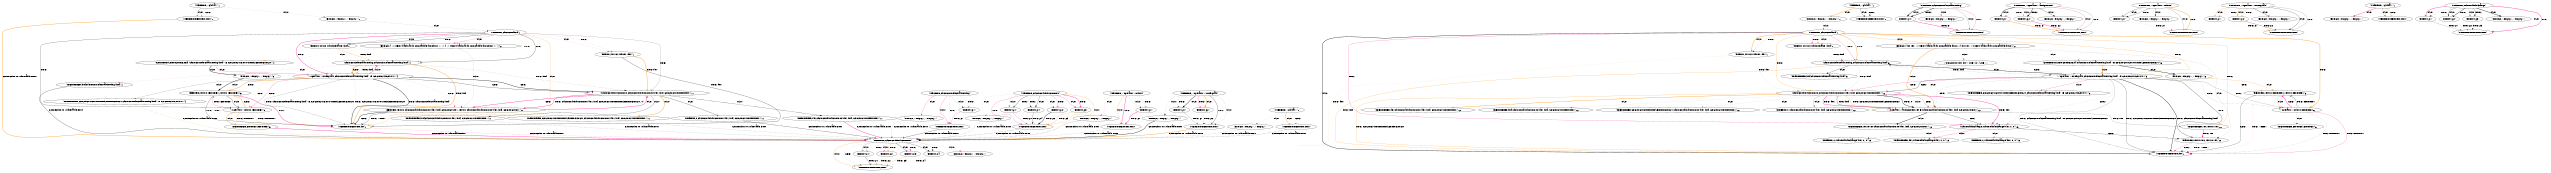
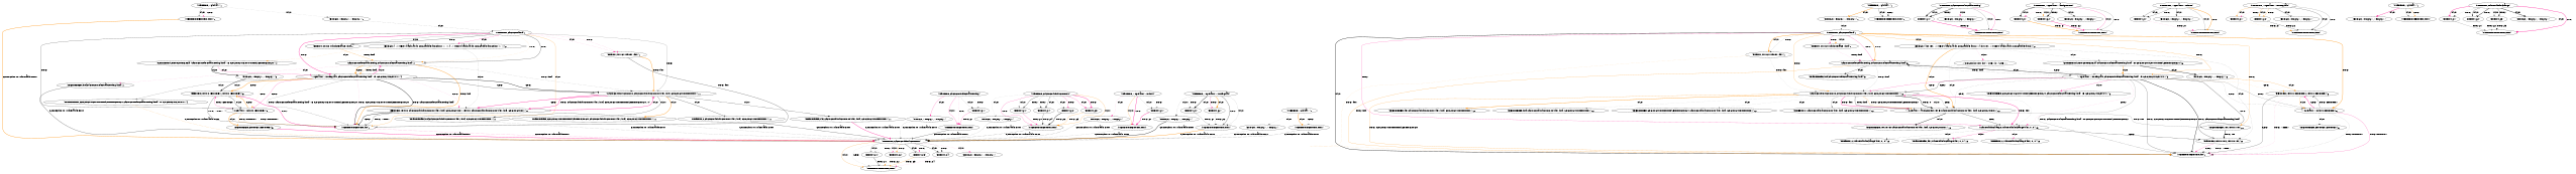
  digraph {
    edge [arrowhead=normal color=black style=solid]
    n1 [label=<(METHOD,cdc_ncm_bind_common)>]
    n2 [label=<(PARAM,p1)>]
    n3 [label=<(PARAM,p2)>]
    n4 [label=<(PARAM,p3)>]
    n5 [label=<(PARAM,p4)>]
    n6 [label=<(BLOCK,&lt;empty&gt;,&lt;empty&gt;)>]
    n7 [label=<(METHOD_RETURN,ANY)>]
    n8 [label=<(METHOD,&lt;global&gt;)<SUB>1</SUB>>]
    n9 [label=<(BLOCK,&lt;empty&gt;,&lt;empty&gt;)<SUB>1</SUB>>]
    n10 [label=<(METHOD_RETURN,ANY)<SUB>1</SUB>>]
    n11 [label=<(METHOD,cdc_ncm_bind)<SUB>1</SUB>>]
    n12 [label=<(PARAM,struct usbnet *dev)<SUB>1</SUB>>]
    n13 [label=<(PARAM,struct usb_interface *intf)<SUB>1</SUB>>]
    n14 [label=<(BLOCK,{ 	int ret;  	/* MBIM backwards compatible func...,{ 	int ret;  	/* MBIM backwards compatible func...)<SUB>2</SUB>>]
    n15 [label=<(&lt;operator&gt;.notEquals,cdc_ncm_select_altsetting(intf) != CDC_NCM_COMM...)<SUB>5</SUB>>]
    n16 [label=<(cdc_ncm_select_altsetting,cdc_ncm_select_altsetting(intf))<SUB>5</SUB>>]
    n17 [label=<(&lt;operator&gt;.minus,-ENODEV)<SUB>6</SUB>>]
    n18 [label=<(cdc_ncm_bind_common,cdc_ncm_bind_common(dev, intf, CDC_NCM_DATA_ALT...)<SUB>12</SUB>>]
    n19 [label=<(usbnet_link_change,usbnet_link_change(dev, 0, 0))<SUB>19</SUB>>]
    n20 [label=<(IDENTIFIER,ret,return ret;)<SUB>20</SUB>>]
    n21 [label=<(METHOD_RETURN,int)<SUB>1</SUB>>]
    n22 [label="<(LOCAL,int ret: int)<SUB>3</SUB>>"]
    n23 [label=<(CONTROL_STRUCTURE,IF,if (cdc_ncm_select_altsetting(intf) != CDC_NCM_COMM_ALTSETTING_NCM))<SUB>5</SUB>>]
    n24 [label=<(&lt;operator&gt;.assignment,ret = cdc_ncm_bind_common(dev, intf, CDC_NCM_DA...)<SUB>12</SUB>>]
    n25 [label=<(RETURN,return ret;,return ret;)<SUB>20</SUB>>]
    n26 [label=<(IDENTIFIER,CDC_NCM_COMM_ALTSETTING_NCM,cdc_ncm_select_altsetting(intf) != CDC_NCM_COMM...)<SUB>5</SUB>>]
    n27 [label=<(RETURN,return -ENODEV;,return -ENODEV;)<SUB>6</SUB>>]
    n28 [label=<(IDENTIFIER,intf,cdc_ncm_select_altsetting(intf))<SUB>5</SUB>>]
    n29 [label=<(IDENTIFIER,ENODEV,-ENODEV)<SUB>6</SUB>>]
    n30 [label=<(IDENTIFIER,dev,cdc_ncm_bind_common(dev, intf, CDC_NCM_DATA_ALT...)<SUB>12</SUB>>]
    n31 [label=<(IDENTIFIER,intf,cdc_ncm_bind_common(dev, intf, CDC_NCM_DATA_ALT...)<SUB>12</SUB>>]
    n32 [label=<(IDENTIFIER,CDC_NCM_DATA_ALTSETTING_NCM,cdc_ncm_bind_common(dev, intf, CDC_NCM_DATA_ALT...)<SUB>12</SUB>>]
    n33 [label=<(LITERAL,0,cdc_ncm_bind_common(dev, intf, CDC_NCM_DATA_ALT...)<SUB>12</SUB>>]
    n34 [label=<(IDENTIFIER,dev,usbnet_link_change(dev, 0, 0))<SUB>19</SUB>>]
    n35 [label=<(LITERAL,0,usbnet_link_change(dev, 0, 0))<SUB>19</SUB>>]
    n36 [label=<(LITERAL,0,usbnet_link_change(dev, 0, 0))<SUB>19</SUB>>]
    n37 [label=<(BLOCK,&lt;empty&gt;,&lt;empty&gt;)<SUB>6</SUB>>]
    n38 [label=<(IDENTIFIER,ret,ret = cdc_ncm_bind_common(dev, intf, CDC_NCM_DA...)<SUB>12</SUB>>]
    n39 [label=<(METHOD,cdc_ncm_select_altsetting)>]
    n40 [label=<(PARAM,p1)>]
    n41 [label=<(BLOCK,&lt;empty&gt;,&lt;empty&gt;)>]
    n42 [label=<(METHOD_RETURN,ANY)>]
    n43 [label=<(METHOD,&lt;operator&gt;.assignment)>]
    n44 [label=<(PARAM,p1)>]
    n45 [label=<(PARAM,p2)>]
    n46 [label=<(BLOCK,&lt;empty&gt;,&lt;empty&gt;)>]
    n47 [label=<(METHOD_RETURN,ANY)>]
    n48 [label=<(METHOD,&lt;operator&gt;.minus)>]
    n49 [label=<(PARAM,p1)>]
    n50 [label=<(BLOCK,&lt;empty&gt;,&lt;empty&gt;)>]
    n51 [label=<(METHOD_RETURN,ANY)>]
    n52 [label=<(METHOD,&lt;operator&gt;.notEquals)>]
    n53 [label=<(PARAM,p1)>]
    n54 [label=<(PARAM,p2)>]
    n55 [label=<(BLOCK,&lt;empty&gt;,&lt;empty&gt;)>]
    n56 [label=<(METHOD_RETURN,ANY)>]
    n57 [label=<(METHOD,&lt;global&gt;)<SUB>1</SUB>>]
    n58 [label=<(BLOCK,&lt;empty&gt;,&lt;empty&gt;)>]
    n59 [label=<(METHOD_RETURN,ANY)>]
    n60 [label=<(METHOD,usbnet_link_change)>]
    n61 [label=<(PARAM,p1)>]
    n62 [label=<(PARAM,p2)>]
    n63 [label=<(PARAM,p3)>]
    n64 [label=<(BLOCK,&lt;empty&gt;,&lt;empty&gt;)>]
    n65 [label=<(METHOD_RETURN,ANY)>]
    n66 [label=<(METHOD,&lt;global&gt;)<SUB>1</SUB>>]
    n67 [label=<(BLOCK,&lt;empty&gt;,&lt;empty&gt;)<SUB>1</SUB>>]
    n68 [label=<(METHOD_RETURN,ANY)<SUB>1</SUB>>]
    n69 [label=<(METHOD,cdc_ncm_bind)<SUB>1</SUB>>]
    n70 [label=<(PARAM,struct usbnet *dev)<SUB>1</SUB>>]
    n71 [label=<(PARAM,struct usb_interface *intf)<SUB>1</SUB>>]
    n72 [label=<(BLOCK,{  	/* MBIM backwards compatible function? */  ...,{  	/* MBIM backwards compatible function? */  ...)<SUB>2</SUB>>]
    n73 [label=<(&lt;operator&gt;.notEquals,cdc_ncm_select_altsetting(intf) != CDC_NCM_COMM...)<SUB>4</SUB>>]
    n74 [label=<(cdc_ncm_select_altsetting,cdc_ncm_select_altsetting(intf))<SUB>4</SUB>>]
    n75 [label=<(&lt;operator&gt;.minus,-ENODEV)<SUB>5</SUB>>]
    n76 [label=<(cdc_ncm_bind_common,cdc_ncm_bind_common(dev, intf, CDC_NCM_DATA_ALT...)<SUB>11</SUB>>]
    n77 [label=<(METHOD_RETURN,int)<SUB>1</SUB>>]
    n78 [label=<(CONTROL_STRUCTURE,IF,if (cdc_ncm_select_altsetting(intf) != CDC_NCM_COMM_ALTSETTING_NCM))<SUB>4</SUB>>]
    n79 [label=<(RETURN,return cdc_ncm_bind_common(dev, intf, CDC_NCM_D...,return cdc_ncm_bind_common(dev, intf, CDC_NCM_D...)<SUB>11</SUB>>]
    n80 [label=<(IDENTIFIER,CDC_NCM_COMM_ALTSETTING_NCM,cdc_ncm_select_altsetting(intf) != CDC_NCM_COMM...)<SUB>4</SUB>>]
    n81 [label=<(RETURN,return -ENODEV;,return -ENODEV;)<SUB>5</SUB>>]
    n82 [label=<(IDENTIFIER,intf,cdc_ncm_select_altsetting(intf))<SUB>4</SUB>>]
    n83 [label=<(IDENTIFIER,ENODEV,-ENODEV)<SUB>5</SUB>>]
    n84 [label=<(IDENTIFIER,dev,cdc_ncm_bind_common(dev, intf, CDC_NCM_DATA_ALT...)<SUB>11</SUB>>]
    n85 [label=<(IDENTIFIER,intf,cdc_ncm_bind_common(dev, intf, CDC_NCM_DATA_ALT...)<SUB>11</SUB>>]
    n86 [label=<(IDENTIFIER,CDC_NCM_DATA_ALTSETTING_NCM,cdc_ncm_bind_common(dev, intf, CDC_NCM_DATA_ALT...)<SUB>11</SUB>>]
    n87 [label=<(LITERAL,0,cdc_ncm_bind_common(dev, intf, CDC_NCM_DATA_ALT...)<SUB>11</SUB>>]
    n88 [label=<(BLOCK,&lt;empty&gt;,&lt;empty&gt;)<SUB>5</SUB>>]
    n89 [label=<(METHOD,cdc_ncm_select_altsetting)>]
    n90 [label=<(PARAM,p1)>]
    n91 [label=<(BLOCK,&lt;empty&gt;,&lt;empty&gt;)>]
    n92 [label=<(METHOD_RETURN,ANY)>]
    n93 [label=<(METHOD,cdc_ncm_bind_common)>]
    n94 [label=<(PARAM,p1)>]
    n95 [label=<(PARAM,p2)>]
    n96 [label=<(PARAM,p3)>]
    n97 [label=<(PARAM,p4)>]
    n98 [label=<(BLOCK,&lt;empty&gt;,&lt;empty&gt;)>]
    n99 [label=<(METHOD_RETURN,ANY)>]
    n100 [label=<(METHOD,&lt;operator&gt;.minus)>]
    n101 [label=<(PARAM,p1)>]
    n102 [label=<(BLOCK,&lt;empty&gt;,&lt;empty&gt;)>]
    n103 [label=<(METHOD_RETURN,ANY)>]
    n104 [label=<(METHOD,&lt;operator&gt;.notEquals)>]
    n105 [label=<(PARAM,p1)>]
    n106 [label=<(PARAM,p2)>]
    n107 [label=<(BLOCK,&lt;empty&gt;,&lt;empty&gt;)>]
    n108 [label=<(METHOD_RETURN,ANY)>]
    n109 [label=<(METHOD,&lt;global&gt;)<SUB>1</SUB>>]
    n110 [label=<(BLOCK,&lt;empty&gt;,&lt;empty&gt;)>]
    n111 [label=<(METHOD_RETURN,ANY)>]
    n1 -> n2 [arrowhead=tee color=gray40 label="AST: "]
    n1 -> n2 [arrowhead=tee color=gray40 label="DDG: " style=dotted]
    n1 -> n3 [arrowhead=tee color=deeppink label="AST: " style=dotted]
    n1 -> n3 [arrowhead=tee color=darkorange label="DDG: "]
    n1 -> n4 [arrowhead=tee color=gray40 label="AST: " style=bold]
    n1 -> n4 [color=deeppink label="DDG: " style=dotted]
    n1 -> n5 [label="AST: "]
    n1 -> n5 [label="DDG: " style=dotted]
    n1 -> n6 [color=deeppink label="AST: " style=dotted]
    n1 -> n7 [arrowhead=tee color=darkorange label="AST: "]
    n1 -> n7 [color=gray40 label="CFG: " style=dotted]
    n2 -> n7 [arrowhead=tee color=gray40 label="DDG: p1" style=bold]
    n3 -> n7 [color=darkorange label="DDG: p2" style=dotted]
    n4 -> n7 [arrowhead=tee color=darkorange label="DDG: p3"]
    n5 -> n7 [arrowhead=tee color=deeppink label="DDG: p4" style=dotted]
    n8 -> n9 [arrowhead=tee color=darkorange label="AST: " style=bold]
    n8 -> n10 [arrowhead=tee label="AST: "]
    n8 -> n10 [label="CFG: " style=dotted]
    n9 -> n11 [color=gray40 label="AST: " style=dotted]
    n11 -> n12 [color=darkorange label="AST: " style=bold]
    n11 -> n12 [arrowhead=tee label="DDG: " style=dotted]
    n11 -> n13 [color=darkorange label="AST: " style=dotted]
    n11 -> n13 [arrowhead=tee color=deeppink label="DDG: "]
    n11 -> n14 [arrowhead=tee color=darkorange label="AST: "]
    n11 -> n15 [arrowhead=tee color=darkorange label="DDG: "]
    n11 -> n16 [arrowhead=tee color=deeppink label="CFG: "]
    n11 -> n16 [arrowhead=tee color=darkorange label="DDG: " style=bold]
    n11 -> n17 [color=darkorange label="DDG: " style=bold]
    n11 -> n18 [color=darkorange label="DDG: "]
    n11 -> n19 [color=deeppink label="DDG: "]
    n11 -> n20 [color=darkorange label="DDG: "]
    n11 -> n21 [arrowhead=tee label="AST: " style=bold]
    n12 -> n18 [color=gray40 label="DDG: dev" style=dotted]
    n12 -> n21 [arrowhead=tee color=darkorange label="DDG: dev" style=dotted]
    n13 -> n16 [color=deeppink label="DDG: intf" style=dotted]
    n14 -> n19 [color=gray40 label="AST: " style=dotted]
    n14 -> n22 [color=deeppink label="AST: " style=dotted]
    n14 -> n23 [color=gray40 label="AST: " style=dotted]
    n14 -> n24 [color=darkorange label="AST: " style=bold]
    n14 -> n25 [label="AST: " style=dotted]
    n15 -> n16 [label="AST: " style=bold]
    n15 -> n17 [arrowhead=tee label="CFG: " style=dotted]
    n15 -> n17 [color=gray40 label="CDG: "]
    n15 -> n18 [arrowhead=tee color=gray40 label="CFG: " style=bold]
    n15 -> n18 [arrowhead=tee color=deeppink label="CDG: "]
    n15 -> n19 [color=deeppink label="CDG: " style=dotted]
    n15 -> n21 [arrowhead=tee label="DDG: cdc_ncm_select_altsetting(intf)" style=bold]
    n15 -> n21 [color=gray40 label="DDG: cdc_ncm_select_altsetting(intf) != CDC_NCM_COMM_ALTSETTING_NCM"]
    n15 -> n21 [label="DDG: CDC_NCM_COMM_ALTSETTING_NCM"]
    n15 -> n24 [arrowhead=tee label="CDG: " style=dotted]
    n15 -> n25 [color=gray40 label="CDG: " style=bold]
    n15 -> n26 [color=deeppink label="AST: "]
    n15 -> n27 [arrowhead=tee color=darkorange label="CDG: " style=dotted]
    n16 -> n15 [color=gray40 label="CFG: " style=dotted]
    n16 -> n15 [label="DDG: intf" style=dotted]
    n16 -> n18 [arrowhead=tee label="DDG: intf" style=dotted]
    n16 -> n21 [color=darkorange label="DDG: intf"]
    n16 -> n28 [label="AST: "]
    n17 -> n21 [arrowhead=tee color=deeppink label="DDG: ENODEV"]
    n17 -> n21 [label="DDG: -ENODEV" style=dotted]
    n17 -> n27 [arrowhead=tee color=deeppink label="CFG: " style=bold]
    n17 -> n27 [arrowhead=tee label="DDG: -ENODEV"]
    n17 -> n29 [arrowhead=tee label="AST: " style=dotted]
    n18 -> n19 [color=deeppink label="DDG: dev" style=bold]
    n18 -> n21 [color=darkorange label="DDG: CDC_NCM_DATA_ALTSETTING_NCM"]
    n18 -> n24 [color=gray40 label="CFG: "]
    n18 -> n24 [color=deeppink label="DDG: dev" style=bold]
    n18 -> n24 [arrowhead=tee color=gray40 label="DDG: intf" style=bold]
    n18 -> n24 [arrowhead=tee color=darkorange label="DDG: CDC_NCM_DATA_ALTSETTING_NCM"]
    n18 -> n24 [label="DDG: 0" style=bold]
    n18 -> n30 [color=darkorange label="AST: " style=bold]
    n18 -> n31 [color=gray40 label="AST: " style=dotted]
    n18 -> n32 [arrowhead=tee color=gray40 label="AST: " style=dotted]
    n18 -> n33 [color=gray40 label="AST: "]
    n19 -> n25 [label="CFG: "]
    n19 -> n34 [arrowhead=tee color=deeppink label="AST: "]
    n19 -> n35 [arrowhead=tee color=deeppink label="AST: " style=dotted]
    n19 -> n36 [arrowhead=tee label="AST: " style=dotted]
-   n20 -> n25 [color=deeppink label="DDG: ret" style=bold]
+   n20 -> n25 [label="DDG: ret" style=bold]
    n23 -> n15 [color=darkorange label="AST: " style=bold]
    n23 -> n37 [label="AST: " style=bold]
    n24 -> n18 [color=deeppink label="AST: " style=dotted]
    n24 -> n19 [arrowhead=tee color=gray40 label="CFG: " style=bold]
    n24 -> n20 [color=gray40 label="DDG: ret"]
    n24 -> n38 [arrowhead=tee label="AST: " style=bold]
    n25 -> n21 [color=deeppink label="CFG: "]
    n25 -> n21 [label="DDG: &lt;RET&gt;" style=dotted]
    n27 -> n17 [color=darkorange label="AST: "]
    n27 -> n21 [label="CFG: "]
    n27 -> n21 [arrowhead=tee color=deeppink label="DDG: &lt;RET&gt;" style=dotted]
    n37 -> n27 [color=darkorange label="AST: "]
    n39 -> n40 [label="AST: " style=bold]
    n39 -> n40 [label="DDG: " style=bold]
    n39 -> n41 [color=deeppink label="AST: " style=dotted]
    n39 -> n42 [color=gray40 label="AST: "]
    n39 -> n42 [arrowhead=tee color=deeppink label="CFG: "]
    n40 -> n42 [color=deeppink label="DDG: p1" style=bold]
    n43 -> n44 [arrowhead=tee label="AST: " style=bold]
    n43 -> n44 [color=deeppink label="DDG: " style=dotted]
    n43 -> n45 [color=darkorange label="AST: " style=dotted]
    n43 -> n45 [label="DDG: " style=bold]
    n43 -> n46 [label="AST: "]
    n43 -> n47 [color=deeppink label="AST: "]
    n43 -> n47 [color=gray40 label="CFG: "]
    n44 -> n47 [color=darkorange label="DDG: p1" style=bold]
    n45 -> n47 [arrowhead=tee color=deeppink label="DDG: p2" style=bold]
    n48 -> n49 [arrowhead=tee label="AST: "]
    n48 -> n49 [label="DDG: "]
    n48 -> n50 [label="AST: "]
    n48 -> n51 [arrowhead=tee color=gray40 label="AST: "]
    n48 -> n51 [arrowhead=tee color=darkorange label="CFG: " style=bold]
    n49 -> n51 [color=deeppink label="DDG: p1" style=dotted]
    n52 -> n53 [arrowhead=tee color=darkorange label="AST: "]
    n52 -> n53 [arrowhead=tee color=deeppink label="DDG: " style=dotted]
    n52 -> n54 [color=darkorange label="AST: "]
    n52 -> n54 [arrowhead=tee color=darkorange label="DDG: "]
    n52 -> n55 [arrowhead=tee color=gray40 label="AST: " style=bold]
    n52 -> n56 [label="AST: "]
    n52 -> n56 [arrowhead=tee color=gray40 label="CFG: "]
    n53 -> n56 [color=darkorange label="DDG: p1" style=dotted]
    n54 -> n56 [arrowhead=tee label="DDG: p2"]
    n57 -> n58 [color=deeppink label="AST: " style=bold]
    n57 -> n59 [color=gray40 label="AST: "]
    n57 -> n59 [arrowhead=tee color=darkorange label="CFG: "]
    n60 -> n61 [arrowhead=tee color=deeppink label="AST: " style=bold]
    n60 -> n61 [label="DDG: " style=dotted]
    n60 -> n62 [label="AST: "]
    n60 -> n62 [arrowhead=tee label="DDG: " style=bold]
    n60 -> n63 [color=gray40 label="AST: " style=dotted]
    n60 -> n63 [label="DDG: "]
    n60 -> n64 [label="AST: " style=bold]
    n60 -> n65 [color=deeppink label="AST: " style=dotted]
    n60 -> n65 [arrowhead=tee color=deeppink label="CFG: " style=bold]
    n61 -> n65 [color=gray40 label="DDG: p1"]
    n62 -> n65 [arrowhead=tee color=gray40 label="DDG: p2" style=dotted]
    n63 -> n65 [label="DDG: p3" style=dotted]
    n66 -> n67 [color=gray40 label="AST: " style=dotted]
    n66 -> n68 [arrowhead=tee color=gray40 label="AST: "]
    n66 -> n68 [arrowhead=tee color=deeppink label="CFG: " style=dotted]
    n67 -> n69 [arrowhead=tee label="AST: " style=dotted]
    n68 -> n1 [color=darkorange label="Connection to Vulnerable Root" penwidth=2.0]
    n69 -> n70 [color=deeppink label="AST: " style=dotted]
    n69 -> n70 [arrowhead=tee color=deeppink label="DDG: " style=dotted]
    n69 -> n71 [color=gray40 label="AST: "]
    n69 -> n71 [color=gray40 label="DDG: " style=bold]
    n69 -> n72 [color=deeppink label="AST: "]
    n69 -> n73 [arrowhead=tee color=deeppink label="DDG: " style=bold]
    n69 -> n74 [arrowhead=tee color=gray40 label="CFG: " style=bold]
    n69 -> n74 [color=darkorange label="DDG: " style=dotted]
    n69 -> n75 [arrowhead=tee label="DDG: "]
    n69 -> n76 [arrowhead=tee color=gray40 label="DDG: "]
    n69 -> n77 [arrowhead=tee color=darkorange label="AST: "]
    n70 -> n76 [arrowhead=tee color=darkorange label="DDG: dev" style=bold]
    n70 -> n77 [color=gray40 label="DDG: dev" style=bold]
    n71 -> n74 [color=darkorange label="DDG: intf"]
    n72 -> n78 [color=darkorange label="AST: " style=dotted]
    n72 -> n79 [arrowhead=tee label="AST: " style=dotted]
    n73 -> n74 [arrowhead=tee color=deeppink label="AST: " style=bold]
    n73 -> n75 [color=darkorange label="CFG: " style=dotted]
    n73 -> n75 [arrowhead=tee color=deeppink label="CDG: "]
    n73 -> n76 [color=gray40 label="CFG: " style=bold]
    n73 -> n76 [arrowhead=tee label="CDG: " style=bold]
    n73 -> n77 [arrowhead=tee label="DDG: cdc_ncm_select_altsetting(intf)" style=bold]
    n73 -> n77 [arrowhead=tee color=gray40 label="DDG: cdc_ncm_select_altsetting(intf) != CDC_NCM_COMM_ALTSETTING_NCM"]
    n73 -> n77 [arrowhead=tee color=deeppink label="DDG: CDC_NCM_COMM_ALTSETTING_NCM" style=dotted]
    n73 -> n79 [color=deeppink label="CDG: " style=dotted]
    n73 -> n80 [color=gray40 label="AST: "]
    n73 -> n81 [color=darkorange label="CDG: " style=bold]
    n74 -> n73 [color=darkorange label="CFG: " style=bold]
    n74 -> n73 [color=darkorange label="DDG: intf"]
    n74 -> n76 [label="DDG: intf" style=dotted]
    n74 -> n77 [color=darkorange label="DDG: intf" style=bold]
    n74 -> n82 [arrowhead=tee color=deeppink label="AST: " style=dotted]
    n75 -> n77 [color=darkorange label="DDG: ENODEV"]
    n75 -> n77 [color=gray40 label="DDG: -ENODEV" style=dotted]
    n75 -> n81 [arrowhead=tee color=darkorange label="CFG: " style=bold]
    n75 -> n81 [color=deeppink label="DDG: -ENODEV"]
    n75 -> n83 [arrowhead=tee color=darkorange label="AST: " style=bold]
    n76 -> n79 [color=deeppink label="CFG: " style=bold]
    n76 -> n79 [color=deeppink label="DDG: cdc_ncm_bind_common(dev, intf, CDC_NCM_DATA_ALTSETTING_NCM, 0)" style=bold]
    n76 -> n84 [label="AST: "]
    n76 -> n85 [label="AST: "]
    n76 -> n86 [color=darkorange label="AST: " style=bold]
    n76 -> n87 [arrowhead=tee color=gray40 label="AST: " style=bold]
    n77 -> n1 [color=deeppink label="Connection to Vulnerable Root" penwidth=2.0 style=dotted]
    n78 -> n73 [arrowhead=tee color=deeppink label="AST: "]
    n78 -> n88 [label="AST: " style=bold]
    n79 -> n76 [color=deeppink label="AST: " style=bold]
    n79 -> n77 [arrowhead=tee label="CFG: " style=bold]
    n79 -> n77 [arrowhead=tee label="DDG: &lt;RET&gt;"]
    n80 -> n1 [arrowhead=tee color=darkorange label="Connection to Vulnerable Root" penwidth=2.0 style=dotted]
    n81 -> n75 [arrowhead=tee color=gray40 label="AST: " style=bold]
    n81 -> n77 [arrowhead=tee color=deeppink label="CFG: " style=bold]
    n81 -> n77 [label="DDG: &lt;RET&gt;"]
    n82 -> n1 [arrowhead=tee color=gray40 label="Connection to Vulnerable Root" penwidth=2.0]
    n83 -> n1 [arrowhead=tee color=deeppink label="Connection to Vulnerable Root" penwidth=2.0]
    n84 -> n1 [arrowhead=tee color=deeppink label="Connection to Vulnerable Root" penwidth=2.0 style=bold]
    n85 -> n1 [arrowhead=tee color=gray40 label="Connection to Vulnerable Root" penwidth=2.0 style=dotted]
    n86 -> n1 [arrowhead=tee color=gray40 label="Connection to Vulnerable Root" penwidth=2.0 style=dotted]
    n87 -> n1 [color=gray40 label="Connection to Vulnerable Root" penwidth=2.0]
    n88 -> n81 [label="AST: " style=bold]
    n89 -> n90 [label="AST: " style=dotted]
    n89 -> n90 [arrowhead=tee color=gray40 label="DDG: " style=dotted]
    n89 -> n91 [color=deeppink label="AST: "]
    n89 -> n92 [color=deeppink label="AST: "]
    n89 -> n92 [color=deeppink label="CFG: " style=dotted]
    n90 -> n92 [arrowhead=tee color=deeppink label="DDG: p1"]
    n91 -> n1 [arrowhead=tee color=gray40 label="Connection to Vulnerable Root" penwidth=2.0 style=dotted]
    n92 -> n1 [arrowhead=tee color=gray40 label="Connection to Vulnerable Root" penwidth=2.0]
    n93 -> n94 [color=gray40 label="AST: " style=dotted]
    n93 -> n94 [color=gray40 label="DDG: " style=bold]
    n93 -> n95 [arrowhead=tee label="AST: " style=dotted]
    n93 -> n95 [arrowhead=tee color=deeppink label="DDG: "]
    n93 -> n96 [color=deeppink label="AST: "]
    n93 -> n96 [arrowhead=tee color=deeppink label="DDG: " style=bold]
    n93 -> n97 [label="AST: "]
    n93 -> n97 [label="DDG: " style=dotted]
    n93 -> n98 [arrowhead=tee color=gray40 label="AST: " style=dotted]
    n93 -> n99 [color=darkorange label="AST: "]
    n93 -> n99 [color=deeppink label="CFG: "]
    n94 -> n99 [color=deeppink label="DDG: p1"]
    n95 -> n99 [label="DDG: p2" style=bold]
    n96 -> n99 [color=darkorange label="DDG: p3"]
    n97 -> n99 [label="DDG: p4"]
    n98 -> n1 [color=gray40 label="Connection to Vulnerable Root" penwidth=2.0 style=dotted]
    n99 -> n1 [arrowhead=tee label="Connection to Vulnerable Root" penwidth=2.0 style=dotted]
    n100 -> n101 [arrowhead=tee label="AST: " style=dotted]
    n100 -> n101 [arrowhead=tee color=gray40 label="DDG: " style=dotted]
    n100 -> n102 [color=deeppink label="AST: " style=dotted]
    n100 -> n103 [arrowhead=tee color=darkorange label="AST: "]
    n100 -> n103 [arrowhead=tee color=deeppink label="CFG: " style=bold]
    n101 -> n103 [color=deeppink label="DDG: p1" style=bold]
    n102 -> n1 [arrowhead=tee label="Connection to Vulnerable Root" penwidth=2.0 style=dotted]
    n103 -> n1 [arrowhead=tee color=gray40 label="Connection to Vulnerable Root" penwidth=2.0 style=dotted]
    n104 -> n105 [label="AST: " style=bold]
    n104 -> n105 [arrowhead=tee label="DDG: " style=dotted]
    n104 -> n106 [color=darkorange label="AST: " style=bold]
    n104 -> n106 [arrowhead=tee color=deeppink label="DDG: "]
    n104 -> n107 [label="AST: " style=dotted]
    n104 -> n108 [arrowhead=tee label="AST: " style=dotted]
    n104 -> n108 [color=gray40 label="CFG: " style=bold]
    n105 -> n108 [color=gray40 label="DDG: p1"]
    n106 -> n108 [arrowhead=tee label="DDG: p2" style=dotted]
    n107 -> n1 [label="Connection to Vulnerable Root" penwidth=2.0 style=bold]
    n108 -> n1 [arrowhead=tee color=darkorange label="Connection to Vulnerable Root" penwidth=2.0]
    n109 -> n110 [color=gray40 label="AST: " style=dotted]
    n109 -> n111 [arrowhead=tee color=darkorange label="AST: " style=bold]
    n109 -> n111 [arrowhead=tee color=gray40 label="CFG: " style=dotted]
    n110 -> n1 [color=gray40 label="Connection to Vulnerable Root" penwidth=2.0 style=dotted]
    n111 -> n1 [arrowhead=tee label="Connection to Vulnerable Root" penwidth=2.0 style=dotted]
  }
